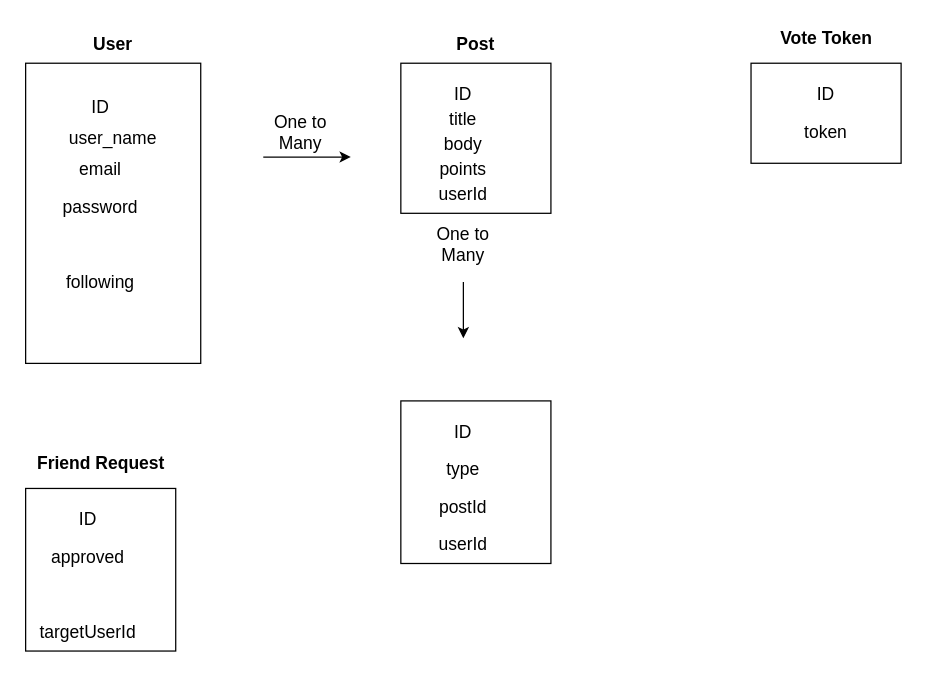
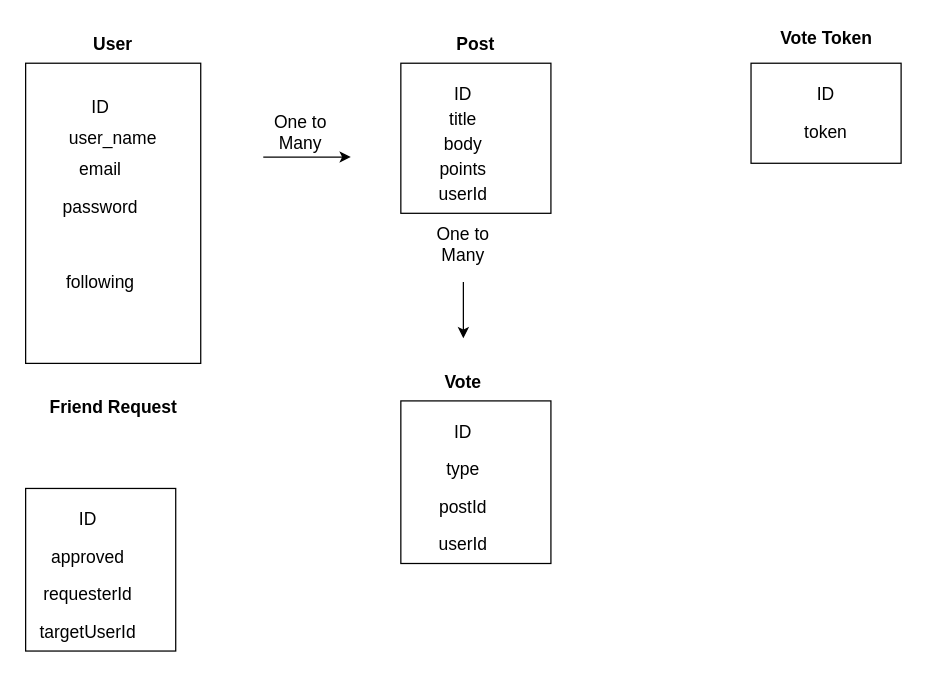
  <mxCell id="0" />
  <mxCell id="1" parent="0" />
  <mxCell id="2" value="" style="rounded=0;whiteSpace=wrap;html=1;" vertex="1" parent="1"><mxGeometry x="20" y="50" width="140" height="240" as="geometry" /></mxCell>
  <mxCell id="3" value="&lt;b&gt;&lt;font style=&quot;font-size: 14px&quot;&gt;User&lt;/font&gt;&lt;/b&gt;" style="text;html=1;strokeColor=none;fillColor=none;align=center;verticalAlign=middle;whiteSpace=wrap;rounded=0;" vertex="1" parent="1"><mxGeometry x="20" y="20" width="140" height="30" as="geometry" /></mxCell>
  <mxCell id="4" value="" style="rounded=0;whiteSpace=wrap;html=1;fontSize=14;" vertex="1" parent="1"><mxGeometry x="320" y="50" width="120" height="120" as="geometry" /></mxCell>
  <mxCell id="5" value="&lt;b&gt;Post&lt;/b&gt;" style="text;html=1;strokeColor=none;fillColor=none;align=center;verticalAlign=middle;whiteSpace=wrap;rounded=0;fontSize=14;" vertex="1" parent="1"><mxGeometry x="350" y="20" width="60" height="30" as="geometry" /></mxCell>
  <mxCell id="6" value="ID" style="text;html=1;strokeColor=none;fillColor=none;align=center;verticalAlign=middle;whiteSpace=wrap;rounded=0;fontSize=14;" vertex="1" parent="1"><mxGeometry x="50" y="70" width="60" height="30" as="geometry" /></mxCell>
  <mxCell id="7" value="user_name" style="text;html=1;strokeColor=none;fillColor=none;align=center;verticalAlign=middle;whiteSpace=wrap;rounded=0;fontSize=14;" vertex="1" parent="1"><mxGeometry x="60" y="95" width="60" height="30" as="geometry" /></mxCell>
  <mxCell id="8" value="email" style="text;html=1;strokeColor=none;fillColor=none;align=center;verticalAlign=middle;whiteSpace=wrap;rounded=0;fontSize=14;" vertex="1" parent="1"><mxGeometry x="50" y="120" width="60" height="30" as="geometry" /></mxCell>
  <mxCell id="9" value="password" style="text;html=1;strokeColor=none;fillColor=none;align=center;verticalAlign=middle;whiteSpace=wrap;rounded=0;fontSize=14;" vertex="1" parent="1"><mxGeometry x="50" y="150" width="60" height="30" as="geometry" /></mxCell>
  <mxCell id="10" value="following" style="text;html=1;strokeColor=none;fillColor=none;align=center;verticalAlign=middle;whiteSpace=wrap;rounded=0;fontSize=14;" vertex="1" parent="1"><mxGeometry x="50" y="210" width="60" height="30" as="geometry" /></mxCell>
  <mxCell id="11" value="" style="endArrow=classic;html=1;rounded=0;fontSize=14;" edge="1" parent="1"><mxGeometry width="50" height="50" relative="1" as="geometry"><mxPoint x="210" y="125" as="sourcePoint" /><mxPoint x="280" y="125" as="targetPoint" /></mxGeometry></mxCell>
  <mxCell id="12" value="One to Many" style="text;html=1;strokeColor=none;fillColor=none;align=center;verticalAlign=middle;whiteSpace=wrap;rounded=0;fontSize=14;" vertex="1" parent="1"><mxGeometry x="210" y="90" width="60" height="30" as="geometry" /></mxCell>
  <mxCell id="13" value="ID" style="text;html=1;strokeColor=none;fillColor=none;align=center;verticalAlign=middle;whiteSpace=wrap;rounded=0;fontSize=14;" vertex="1" parent="1"><mxGeometry x="340" y="60" width="60" height="30" as="geometry" /></mxCell>
  <mxCell id="14" value="title&lt;span style=&quot;color: rgba(0 , 0 , 0 , 0) ; font-family: monospace ; font-size: 0px&quot;&gt;%3CmxGraphModel%3E%3Croot%3E%3CmxCell%20id%3D%220%22%2F%3E%3CmxCell%20id%3D%221%22%20parent%3D%220%22%2F%3E%3CmxCell%20id%3D%222%22%20value%3D%22Text%22%20style%3D%22text%3Bhtml%3D1%3BstrokeColor%3Dnone%3BfillColor%3Dnone%3Balign%3Dcenter%3BverticalAlign%3Dmiddle%3BwhiteSpace%3Dwrap%3Brounded%3D0%3BfontSize%3D14%3B%22%20vertex%3D%221%22%20parent%3D%221%22%3E%3CmxGeometry%20x%3D%22410%22%20y%3D%22120%22%20width%3D%2260%22%20height%3D%2230%22%20as%3D%22geometry%22%2F%3E%3C%2FmxCell%3E%3C%2Froot%3E%3C%2FmxGraphModel%3E&lt;/span&gt;" style="text;html=1;strokeColor=none;fillColor=none;align=center;verticalAlign=middle;whiteSpace=wrap;rounded=0;fontSize=14;" vertex="1" parent="1"><mxGeometry x="340" y="80" width="60" height="30" as="geometry" /></mxCell>
  <mxCell id="15" value="body" style="text;html=1;strokeColor=none;fillColor=none;align=center;verticalAlign=middle;whiteSpace=wrap;rounded=0;fontSize=14;" vertex="1" parent="1"><mxGeometry x="340" y="100" width="60" height="30" as="geometry" /></mxCell>
  <mxCell id="16" value="points" style="text;html=1;strokeColor=none;fillColor=none;align=center;verticalAlign=middle;whiteSpace=wrap;rounded=0;fontSize=14;" vertex="1" parent="1"><mxGeometry x="340" y="120" width="60" height="30" as="geometry" /></mxCell>
  <mxCell id="17" value="" style="rounded=0;whiteSpace=wrap;html=1;fontSize=14;" vertex="1" parent="1"><mxGeometry x="320" y="320" width="120" height="130" as="geometry" /></mxCell>
+ <mxCell id="18" value="&lt;b&gt;Vote&lt;/b&gt;" style="text;html=1;strokeColor=none;fillColor=none;align=center;verticalAlign=middle;whiteSpace=wrap;rounded=0;fontSize=14;" vertex="1" parent="1"><mxGeometry x="340" y="290" width="60" height="30" as="geometry" /></mxCell>
  <mxCell id="19" value="userId" style="text;html=1;strokeColor=none;fillColor=none;align=center;verticalAlign=middle;whiteSpace=wrap;rounded=0;fontSize=14;" vertex="1" parent="1"><mxGeometry x="340" y="140" width="60" height="30" as="geometry" /></mxCell>
  <mxCell id="20" value="ID" style="text;html=1;strokeColor=none;fillColor=none;align=center;verticalAlign=middle;whiteSpace=wrap;rounded=0;fontSize=14;" vertex="1" parent="1"><mxGeometry x="340" y="330" width="60" height="30" as="geometry" /></mxCell>
  <mxCell id="21" value="type" style="text;html=1;strokeColor=none;fillColor=none;align=center;verticalAlign=middle;whiteSpace=wrap;rounded=0;fontSize=14;" vertex="1" parent="1"><mxGeometry x="340" y="360" width="60" height="30" as="geometry" /></mxCell>
  <mxCell id="22" value="postId" style="text;html=1;strokeColor=none;fillColor=none;align=center;verticalAlign=middle;whiteSpace=wrap;rounded=0;fontSize=14;" vertex="1" parent="1"><mxGeometry x="340" y="390" width="60" height="30" as="geometry" /></mxCell>
  <mxCell id="23" value="userId" style="text;html=1;strokeColor=none;fillColor=none;align=center;verticalAlign=middle;whiteSpace=wrap;rounded=0;fontSize=14;" vertex="1" parent="1"><mxGeometry x="340" y="420" width="60" height="30" as="geometry" /></mxCell>
  <mxCell id="24" value="" style="endArrow=classic;html=1;rounded=0;fontSize=14;" edge="1" parent="1"><mxGeometry width="50" height="50" relative="1" as="geometry"><mxPoint x="370" y="225" as="sourcePoint" /><mxPoint x="370" y="270" as="targetPoint" /><Array as="points" /></mxGeometry></mxCell>
  <mxCell id="25" value="One to Many" style="text;html=1;strokeColor=none;fillColor=none;align=center;verticalAlign=middle;whiteSpace=wrap;rounded=0;fontSize=14;" vertex="1" parent="1"><mxGeometry x="340" y="180" width="60" height="30" as="geometry" /></mxCell>
  <mxCell id="26" value="" style="rounded=0;whiteSpace=wrap;html=1;fontSize=14;" vertex="1" parent="1"><mxGeometry x="20" y="390" width="120" height="130" as="geometry" /></mxCell>
  <mxCell id="27" value="ID" style="text;html=1;strokeColor=none;fillColor=none;align=center;verticalAlign=middle;whiteSpace=wrap;rounded=0;fontSize=14;" vertex="1" parent="1"><mxGeometry x="40" y="400" width="60" height="30" as="geometry" /></mxCell>
  <mxCell id="28" value="approved" style="text;html=1;strokeColor=none;fillColor=none;align=center;verticalAlign=middle;whiteSpace=wrap;rounded=0;fontSize=14;" vertex="1" parent="1"><mxGeometry x="40" y="430" width="60" height="30" as="geometry" /></mxCell>
+ <mxCell id="29" value="requesterId" style="text;html=1;strokeColor=none;fillColor=none;align=center;verticalAlign=middle;whiteSpace=wrap;rounded=0;fontSize=14;" vertex="1" parent="1"><mxGeometry x="40" y="460" width="60" height="30" as="geometry" /></mxCell>
  <mxCell id="30" value="targetUserId" style="text;html=1;strokeColor=none;fillColor=none;align=center;verticalAlign=middle;whiteSpace=wrap;rounded=0;fontSize=14;" vertex="1" parent="1"><mxGeometry x="40" y="490" width="60" height="30" as="geometry" /></mxCell>
- <mxCell id="31" value="&lt;b&gt;Friend Request&lt;/b&gt;" style="text;html=1;align=center;verticalAlign=middle;resizable=0;points=[];autosize=1;strokeColor=none;fillColor=none;fontSize=14;" vertex="1" parent="1"><mxGeometry x="20" y="360" width="120" height="20" as="geometry" /></mxCell>
+ <mxCell id="31" value="&lt;b&gt;Friend Request&lt;/b&gt;" style="text;html=1;align=center;verticalAlign=middle;resizable=0;points=[];autosize=1;strokeColor=none;fillColor=none;fontSize=14;" vertex="1" parent="1"><mxGeometry x="30" y="315" width="120" height="20" as="geometry" /></mxCell>
  <mxCell id="32" value="" style="rounded=0;whiteSpace=wrap;html=1;fontSize=14;" vertex="1" parent="1"><mxGeometry x="600" y="50" width="120" height="80" as="geometry" /></mxCell>
  <mxCell id="33" value="ID" style="text;html=1;strokeColor=none;fillColor=none;align=center;verticalAlign=middle;whiteSpace=wrap;rounded=0;fontSize=14;" vertex="1" parent="1"><mxGeometry x="630" y="60" width="60" height="30" as="geometry" /></mxCell>
  <mxCell id="34" value="token" style="text;html=1;strokeColor=none;fillColor=none;align=center;verticalAlign=middle;whiteSpace=wrap;rounded=0;fontSize=14;" vertex="1" parent="1"><mxGeometry x="630" y="90" width="60" height="30" as="geometry" /></mxCell>
  <mxCell id="35" value="&lt;b&gt;Vote Token&lt;/b&gt;" style="text;html=1;align=center;verticalAlign=middle;resizable=0;points=[];autosize=1;strokeColor=none;fillColor=none;fontSize=14;" vertex="1" parent="1"><mxGeometry x="605" y="20" width="110" height="20" as="geometry" /></mxCell>
  <mxCell id="36" style="edgeStyle=orthogonalEdgeStyle;rounded=0;orthogonalLoop=1;jettySize=auto;html=1;exitX=0.5;exitY=1;exitDx=0;exitDy=0;fontSize=14;" edge="1" parent="1" source="32" target="32"><mxGeometry relative="1" as="geometry" /></mxCell>
